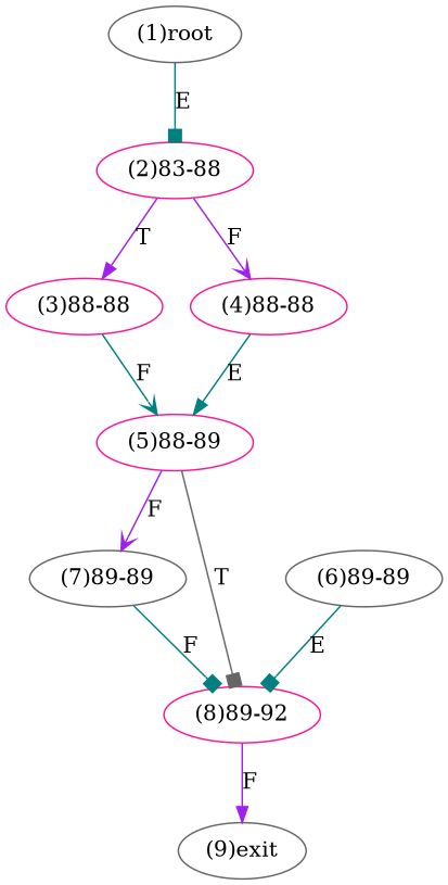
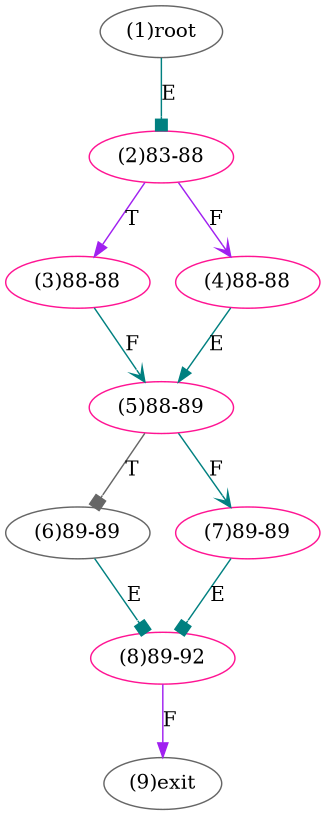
  digraph {
    node [color=deeppink]
    edge [arrowhead=box color=teal]
    n1 [color=gray40 label="(1)root"]
    n2 [label="(2)83-88"]
    n3 [label="(3)88-88"]
    n4 [label="(4)88-88"]
    n5 [label="(5)88-89"]
    n6 [color=gray40 label="(6)89-89"]
-   n7 [color=gray40 label="(7)89-89"]
+   n7 [label="(7)89-89"]
    n8 [label="(8)89-92"]
    n9 [color=gray40 label="(9)exit"]
    n1 -> n2 [label=E]
    n2 -> n3 [arrowhead=normal color=purple label=T]
    n2 -> n4 [arrowhead=vee color=purple label=F]
    n3 -> n5 [arrowhead=vee label=F]
    n4 -> n5 [arrowhead=normal label=E]
-   n5 -> n8 [color=gray40 label=T]
-   n5 -> n7 [arrowhead=vee color=purple label=F]
+   n5 -> n6 [color=gray40 label=T]
+   n5 -> n7 [arrowhead=vee label=F]
    n6 -> n8 [label=E]
-   n7 -> n8 [label=F]
+   n7 -> n8 [label=E]
    n8 -> n9 [arrowhead=normal color=purple label=F]
  }
